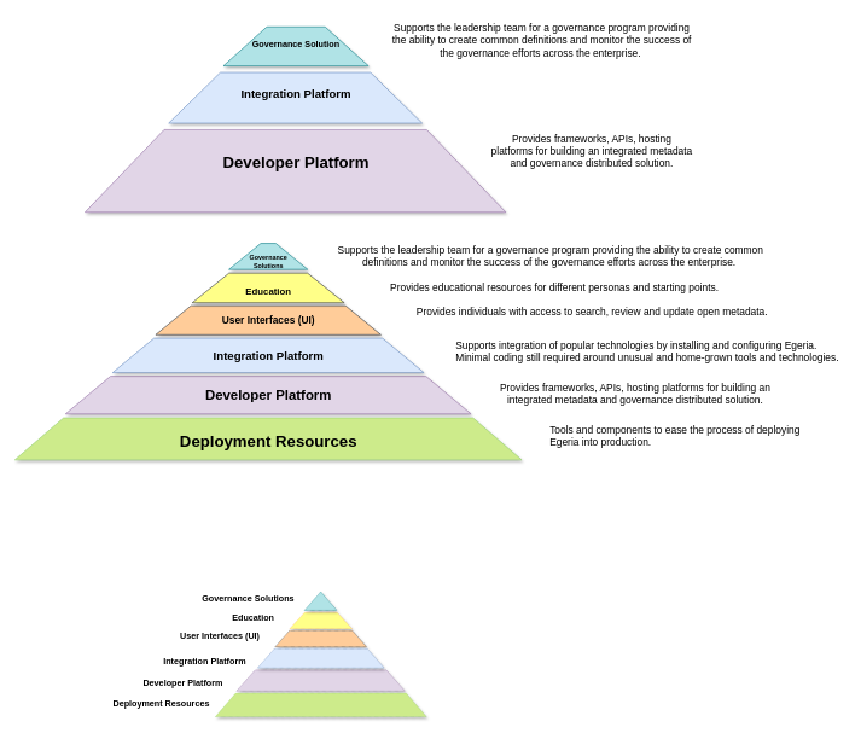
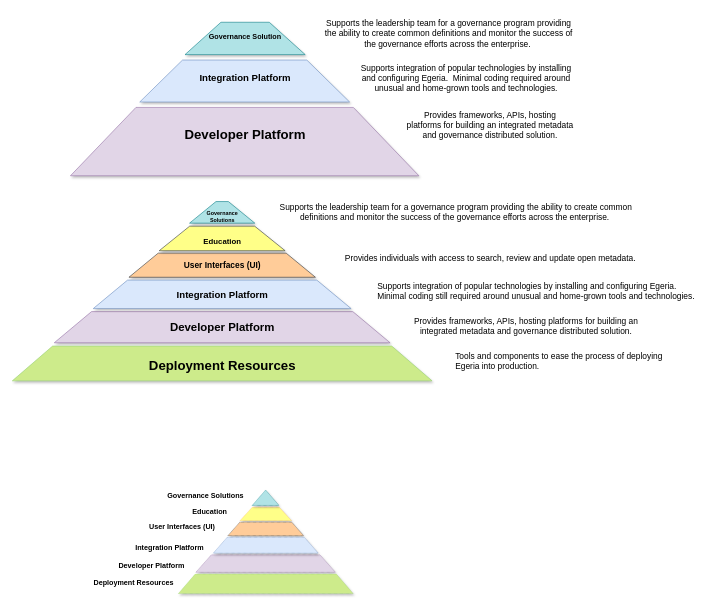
  <mxCell id="0" />
  <mxCell id="1" parent="0" />
  <mxCell id="2" value="" style="shape=trapezoid;perimeter=trapezoidPerimeter;whiteSpace=wrap;html=1;size=0.188;fillColor=#e1d5e7;strokeColor=#9673a6;shadow=1;" parent="1" vertex="1"><mxGeometry x="117" y="178" width="581" height="114" as="geometry" /></mxCell>
  <mxCell id="3" value="" style="shape=trapezoid;perimeter=trapezoidPerimeter;whiteSpace=wrap;html=1;size=0.204;fillColor=#dae8fc;strokeColor=#6c8ebf;shadow=1;" parent="1" vertex="1"><mxGeometry x="232.5" y="99" width="350" height="70" as="geometry" /></mxCell>
  <mxCell id="4" value="" style="shape=trapezoid;perimeter=trapezoidPerimeter;whiteSpace=wrap;html=1;size=0.299;fillColor=#b0e3e6;strokeColor=#0e8088;shadow=1;fontSize=12;" parent="1" vertex="1"><mxGeometry x="308" y="36" width="200.5" height="54" as="geometry" /></mxCell>
  <mxCell id="5" value="Governance Solution" style="text;html=1;align=center;verticalAlign=middle;resizable=0;points=[];;autosize=1;fontSize=12;fontStyle=1" parent="1" vertex="1"><mxGeometry x="337.5" y="51" width="140" height="20" as="geometry" /></mxCell>
  <mxCell id="6" value="Developer Platform" style="text;html=1;align=center;verticalAlign=middle;resizable=0;points=[];;autosize=1;fontSize=22;fontStyle=1;shadow=0;rounded=1;" parent="1" vertex="1"><mxGeometry x="297.5" y="209" width="220" height="30" as="geometry" /></mxCell>
  <mxCell id="7" value="Integration Platform" style="text;html=1;align=center;verticalAlign=middle;resizable=0;points=[];;autosize=1;fontSize=16;fontStyle=1" parent="1" vertex="1"><mxGeometry x="322.5" y="119" width="170" height="20" as="geometry" /></mxCell>
  <mxCell id="8" value="Supports the leadership team for a governance program providing the ability to create common definitions and monitor the success of the governance efforts across the enterprise.&amp;nbsp;" style="text;html=1;strokeColor=none;fillColor=none;align=center;verticalAlign=middle;whiteSpace=wrap;rounded=0;shadow=0;glass=1;fontSize=14;fontColor=#000000;opacity=50;" parent="1" vertex="1"><mxGeometry x="537.5" y="20" width="419.5" height="70" as="geometry" /></mxCell>
+ <mxCell id="9" value="Supports integration of popular technologies by installing and configuring Egeria.&amp;nbsp; Minimal coding required around unusual and home-grown tools and technologies." style="text;html=1;strokeColor=none;fillColor=none;align=center;verticalAlign=middle;whiteSpace=wrap;rounded=0;shadow=0;glass=1;fontSize=14;fontColor=#000000;opacity=50;" parent="1" vertex="1"><mxGeometry x="597" y="94.25" width="360" height="69.5" as="geometry" /></mxCell>
  <mxCell id="10" value="Provides frameworks, APIs, hosting platforms for building an integrated metadata and governance distributed solution." style="text;html=1;strokeColor=none;fillColor=none;align=center;verticalAlign=middle;whiteSpace=wrap;rounded=0;shadow=0;glass=1;fontSize=14;fontColor=#000000;opacity=50;" parent="1" vertex="1"><mxGeometry x="677" y="169" width="280" height="77" as="geometry" /></mxCell>
  <mxCell id="11" value="" style="shape=trapezoid;perimeter=trapezoidPerimeter;whiteSpace=wrap;html=1;size=0.111;fillColor=#e1d5e7;strokeColor=#9673a6;shadow=1;" parent="1" vertex="1"><mxGeometry x="90" y="518.5" width="560" height="52" as="geometry" /></mxCell>
  <mxCell id="12" value="" style="shape=trapezoid;perimeter=trapezoidPerimeter;whiteSpace=wrap;html=1;size=0.157;fillColor=#ffcc99;strokeColor=#36393d;shadow=1;" parent="1" vertex="1"><mxGeometry x="214.5" y="421" width="311" height="40.25" as="geometry" /></mxCell>
  <mxCell id="13" value="" style="shape=trapezoid;perimeter=trapezoidPerimeter;whiteSpace=wrap;html=1;size=0.242;fillColor=#ffff88;strokeColor=#36393d;shadow=1;fontSize=12;" parent="1" vertex="1"><mxGeometry x="265" y="376" width="210" height="41" as="geometry" /></mxCell>
  <mxCell id="14" value="Developer Platform" style="text;html=1;align=center;verticalAlign=middle;resizable=0;points=[];;autosize=1;fontSize=19;fontStyle=1;shadow=0;rounded=1;" parent="1" vertex="1"><mxGeometry x="275" y="529.5" width="190" height="30" as="geometry" /></mxCell>
  <mxCell id="15" value="Supports the leadership team for a governance program providing the ability to create common definitions and monitor the success of the governance efforts across the enterprise.&amp;nbsp;" style="text;html=1;strokeColor=none;fillColor=none;align=center;verticalAlign=middle;whiteSpace=wrap;rounded=0;shadow=0;glass=1;fontSize=14;fontColor=#000000;opacity=50;" parent="1" vertex="1"><mxGeometry x="455" y="323" width="609.5" height="60" as="geometry" /></mxCell>
  <mxCell id="16" value="Supports integration of popular technologies by installing and configuring Egeria.&amp;nbsp; Minimal coding still required around unusual and home-grown tools and technologies." style="text;html=1;strokeColor=none;fillColor=none;align=left;verticalAlign=middle;whiteSpace=wrap;rounded=0;shadow=0;glass=1;fontSize=14;fontColor=#000000;opacity=50;" parent="1" vertex="1"><mxGeometry x="627" y="449" width="540" height="69.5" as="geometry" /></mxCell>
  <mxCell id="17" value="Provides frameworks, APIs, hosting platforms for building an integrated metadata and governance distributed solution." style="text;html=1;strokeColor=none;fillColor=none;align=center;verticalAlign=middle;whiteSpace=wrap;rounded=0;shadow=0;glass=1;fontSize=14;fontColor=#000000;opacity=50;" parent="1" vertex="1"><mxGeometry x="667" y="504.25" width="420" height="77" as="geometry" /></mxCell>
  <mxCell id="18" value="" style="shape=trapezoid;perimeter=trapezoidPerimeter;whiteSpace=wrap;html=1;size=0.133;fillColor=#dae8fc;strokeColor=#6c8ebf;shadow=1;" parent="1" vertex="1"><mxGeometry x="155" y="466" width="430" height="47.5" as="geometry" /></mxCell>
  <mxCell id="19" value="" style="shape=trapezoid;perimeter=trapezoidPerimeter;whiteSpace=wrap;html=1;size=0.096;fillColor=#cdeb8b;strokeColor=#97D077;shadow=1;" parent="1" vertex="1"><mxGeometry x="20" y="576" width="700" height="58" as="geometry" /></mxCell>
  <mxCell id="20" value="Deployment Resources" style="text;html=1;align=center;verticalAlign=middle;resizable=0;points=[];;autosize=1;fontSize=22;fontStyle=1;shadow=0;rounded=1;" parent="1" vertex="1"><mxGeometry x="240" y="594" width="260" height="30" as="geometry" /></mxCell>
  <mxCell id="21" value="Integration Platform" style="text;html=1;align=center;verticalAlign=middle;resizable=0;points=[];;autosize=1;fontSize=16;fontStyle=1" parent="1" vertex="1"><mxGeometry x="285" y="481.25" width="170" height="20" as="geometry" /></mxCell>
  <mxCell id="22" value="Education" style="text;html=1;align=center;verticalAlign=middle;resizable=0;points=[];;autosize=1;fontSize=13;fontStyle=1" parent="1" vertex="1"><mxGeometry x="330" y="391.5" width="80" height="20" as="geometry" /></mxCell>
- <mxCell id="23" value="Provides educational resources for different personas and starting points." style="text;html=1;align=center;verticalAlign=middle;resizable=0;points=[];;autosize=1;fontSize=14;" parent="1" vertex="1"><mxGeometry x="530.31" y="386.5" width="470" height="20" as="geometry" /></mxCell>
  <mxCell id="24" value="Tools and components to ease the process of deploying&lt;br&gt;Egeria into production." style="text;html=1;align=left;verticalAlign=middle;resizable=0;points=[];;autosize=1;fontSize=14;" parent="1" vertex="1"><mxGeometry x="757" y="581.25" width="360" height="40" as="geometry" /></mxCell>
  <mxCell id="25" value="Governance Solutions" style="text;html=1;align=center;verticalAlign=middle;resizable=0;points=[];;autosize=1;fontSize=12;fontStyle=1" parent="1" vertex="1"><mxGeometry x="271.7" y="816" width="140" height="20" as="geometry" /></mxCell>
  <mxCell id="26" value="Developer Platform" style="text;html=1;align=center;verticalAlign=middle;resizable=0;points=[];;autosize=1;fontSize=12;fontStyle=1;shadow=0;rounded=1;" parent="1" vertex="1"><mxGeometry x="187" y="931.71" width="130" height="20" as="geometry" /></mxCell>
  <mxCell id="27" value="Deployment Resources" style="text;html=1;align=center;verticalAlign=middle;resizable=0;points=[];;autosize=1;fontSize=12;fontStyle=1;shadow=0;rounded=1;" parent="1" vertex="1"><mxGeometry x="147" y="961.29" width="150" height="20" as="geometry" /></mxCell>
  <mxCell id="28" value="Integration Platform" style="text;html=1;align=center;verticalAlign=middle;resizable=0;points=[];;autosize=1;fontSize=12;fontStyle=1" parent="1" vertex="1"><mxGeometry x="217" y="901.71" width="130" height="20" as="geometry" /></mxCell>
  <mxCell id="29" value="User Interfaces (UI)" style="text;html=1;align=center;verticalAlign=middle;resizable=0;points=[];;autosize=1;fontSize=12;fontStyle=1" parent="1" vertex="1"><mxGeometry x="238.2" y="867.21" width="130" height="20" as="geometry" /></mxCell>
  <mxCell id="30" value="" style="shape=trapezoid;perimeter=trapezoidPerimeter;whiteSpace=wrap;html=1;size=0.238;fillColor=#ffff88;strokeColor=#FFB366;shadow=1;dashed=1;dashPattern=1 1;" parent="1" vertex="1"><mxGeometry x="399.71" y="844.71" width="86" height="22.5" as="geometry" /></mxCell>
  <mxCell id="31" value="" style="shape=trapezoid;perimeter=trapezoidPerimeter;whiteSpace=wrap;html=1;size=0.5;fillColor=#b0e3e6;strokeColor=#0e8088;shadow=1;fontSize=12;dashed=1;dashPattern=1 1;" parent="1" vertex="1"><mxGeometry x="420.14" y="816" width="44.67" height="25.71" as="geometry" /></mxCell>
  <mxCell id="32" value="" style="shape=trapezoid;perimeter=trapezoidPerimeter;whiteSpace=wrap;html=1;size=0.111;fillColor=#e1d5e7;strokeColor=#9673a6;shadow=1;dashed=1;dashPattern=1 1;" parent="1" vertex="1"><mxGeometry x="326.049" y="924.153" width="232.851" height="29.065" as="geometry" /></mxCell>
  <mxCell id="33" value="" style="shape=trapezoid;perimeter=trapezoidPerimeter;whiteSpace=wrap;html=1;size=0.157;fillColor=#ffcc99;strokeColor=#36393d;shadow=1;dashed=1;dashPattern=1 1;" parent="1" vertex="1"><mxGeometry x="379.535" y="869.657" width="126.339" height="22.497" as="geometry" /></mxCell>
  <mxCell id="34" value="" style="shape=trapezoid;perimeter=trapezoidPerimeter;whiteSpace=wrap;html=1;size=0.133;fillColor=#dae8fc;strokeColor=#6c8ebf;shadow=1;dashed=1;dashPattern=1 1;" parent="1" vertex="1"><mxGeometry x="355.098" y="894.809" width="175.215" height="26.549" as="geometry" /></mxCell>
  <mxCell id="35" value="" style="shape=trapezoid;perimeter=trapezoidPerimeter;whiteSpace=wrap;html=1;size=0.096;fillColor=#cdeb8b;strokeColor=#97D077;shadow=1;dashed=1;dashPattern=1 1;" parent="1" vertex="1"><mxGeometry x="297" y="956.292" width="291.41" height="32.418" as="geometry" /></mxCell>
  <mxCell id="36" value="Education" style="text;html=1;align=center;verticalAlign=middle;resizable=0;points=[];;autosize=1;fontSize=12;fontStyle=1" parent="1" vertex="1"><mxGeometry x="313.75" y="841.71" width="70" height="20" as="geometry" /></mxCell>
  <mxCell id="37" value="" style="shape=trapezoid;perimeter=trapezoidPerimeter;whiteSpace=wrap;html=1;size=0.405;fillColor=#b0e3e6;strokeColor=#0e8088;shadow=1;fontSize=12;" parent="1" vertex="1"><mxGeometry x="315.6" y="335" width="108.8" height="36" as="geometry" /></mxCell>
  <mxCell id="38" value="User Interfaces (UI)" style="text;html=1;align=center;verticalAlign=middle;resizable=0;points=[];;autosize=1;fontSize=14;fontStyle=1" parent="1" vertex="1"><mxGeometry x="300" y="431.13" width="140" height="20" as="geometry" /></mxCell>
  <mxCell id="39" value="Governance&lt;br style=&quot;font-size: 9px;&quot;&gt;Solutions" style="text;html=1;align=center;verticalAlign=middle;resizable=0;points=[];;autosize=1;fontSize=9;fontStyle=1" parent="1" vertex="1"><mxGeometry x="335" y="345" width="70" height="30" as="geometry" /></mxCell>
  <mxCell id="40" value="Provides individuals with access to search, review and update open metadata." style="text;html=1;align=center;verticalAlign=middle;resizable=0;points=[];;autosize=1;fontSize=14;" parent="1" vertex="1"><mxGeometry x="567" y="419" width="500" height="20" as="geometry" /></mxCell>
